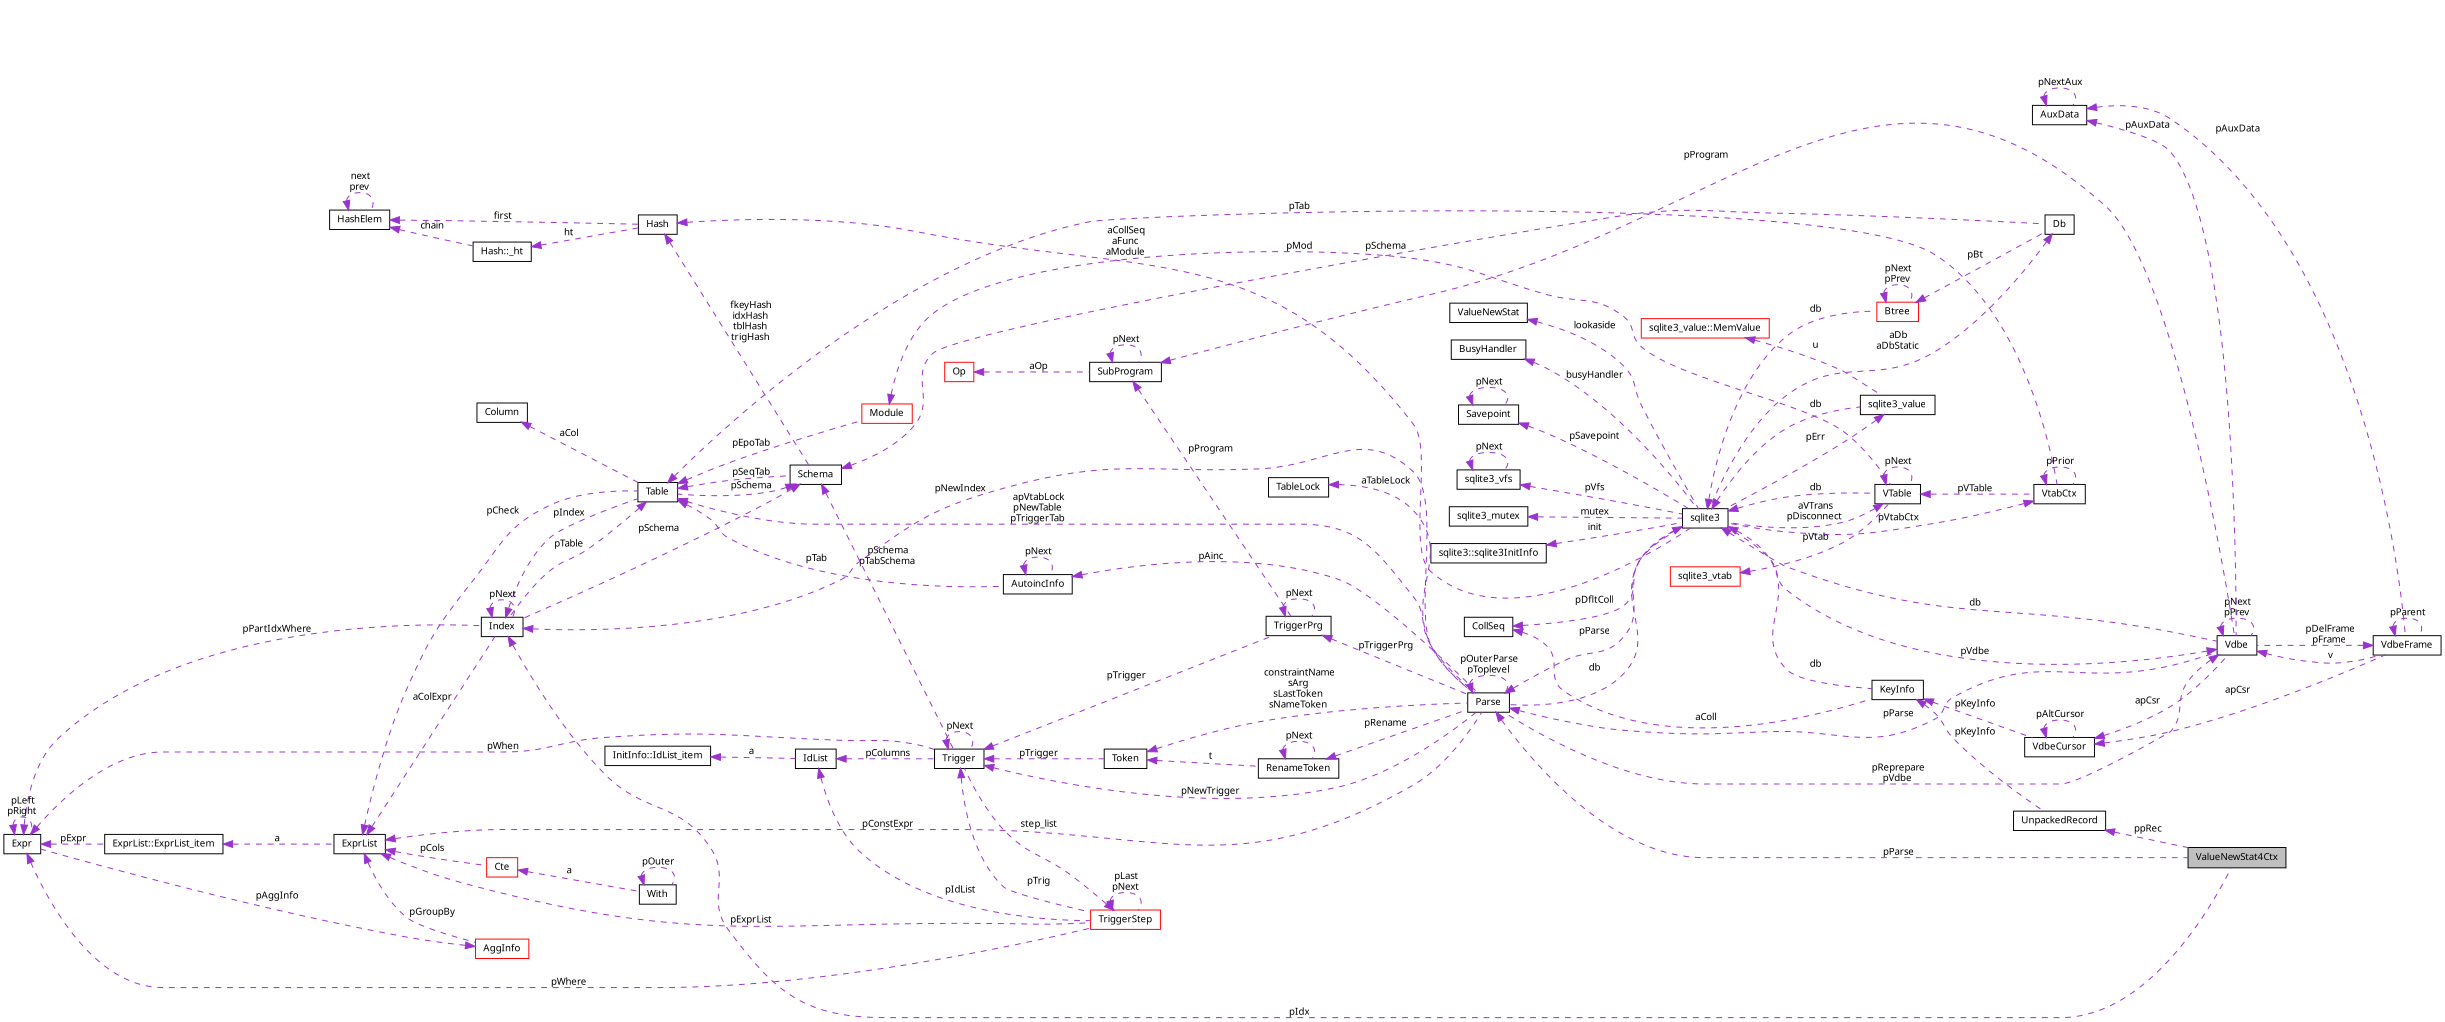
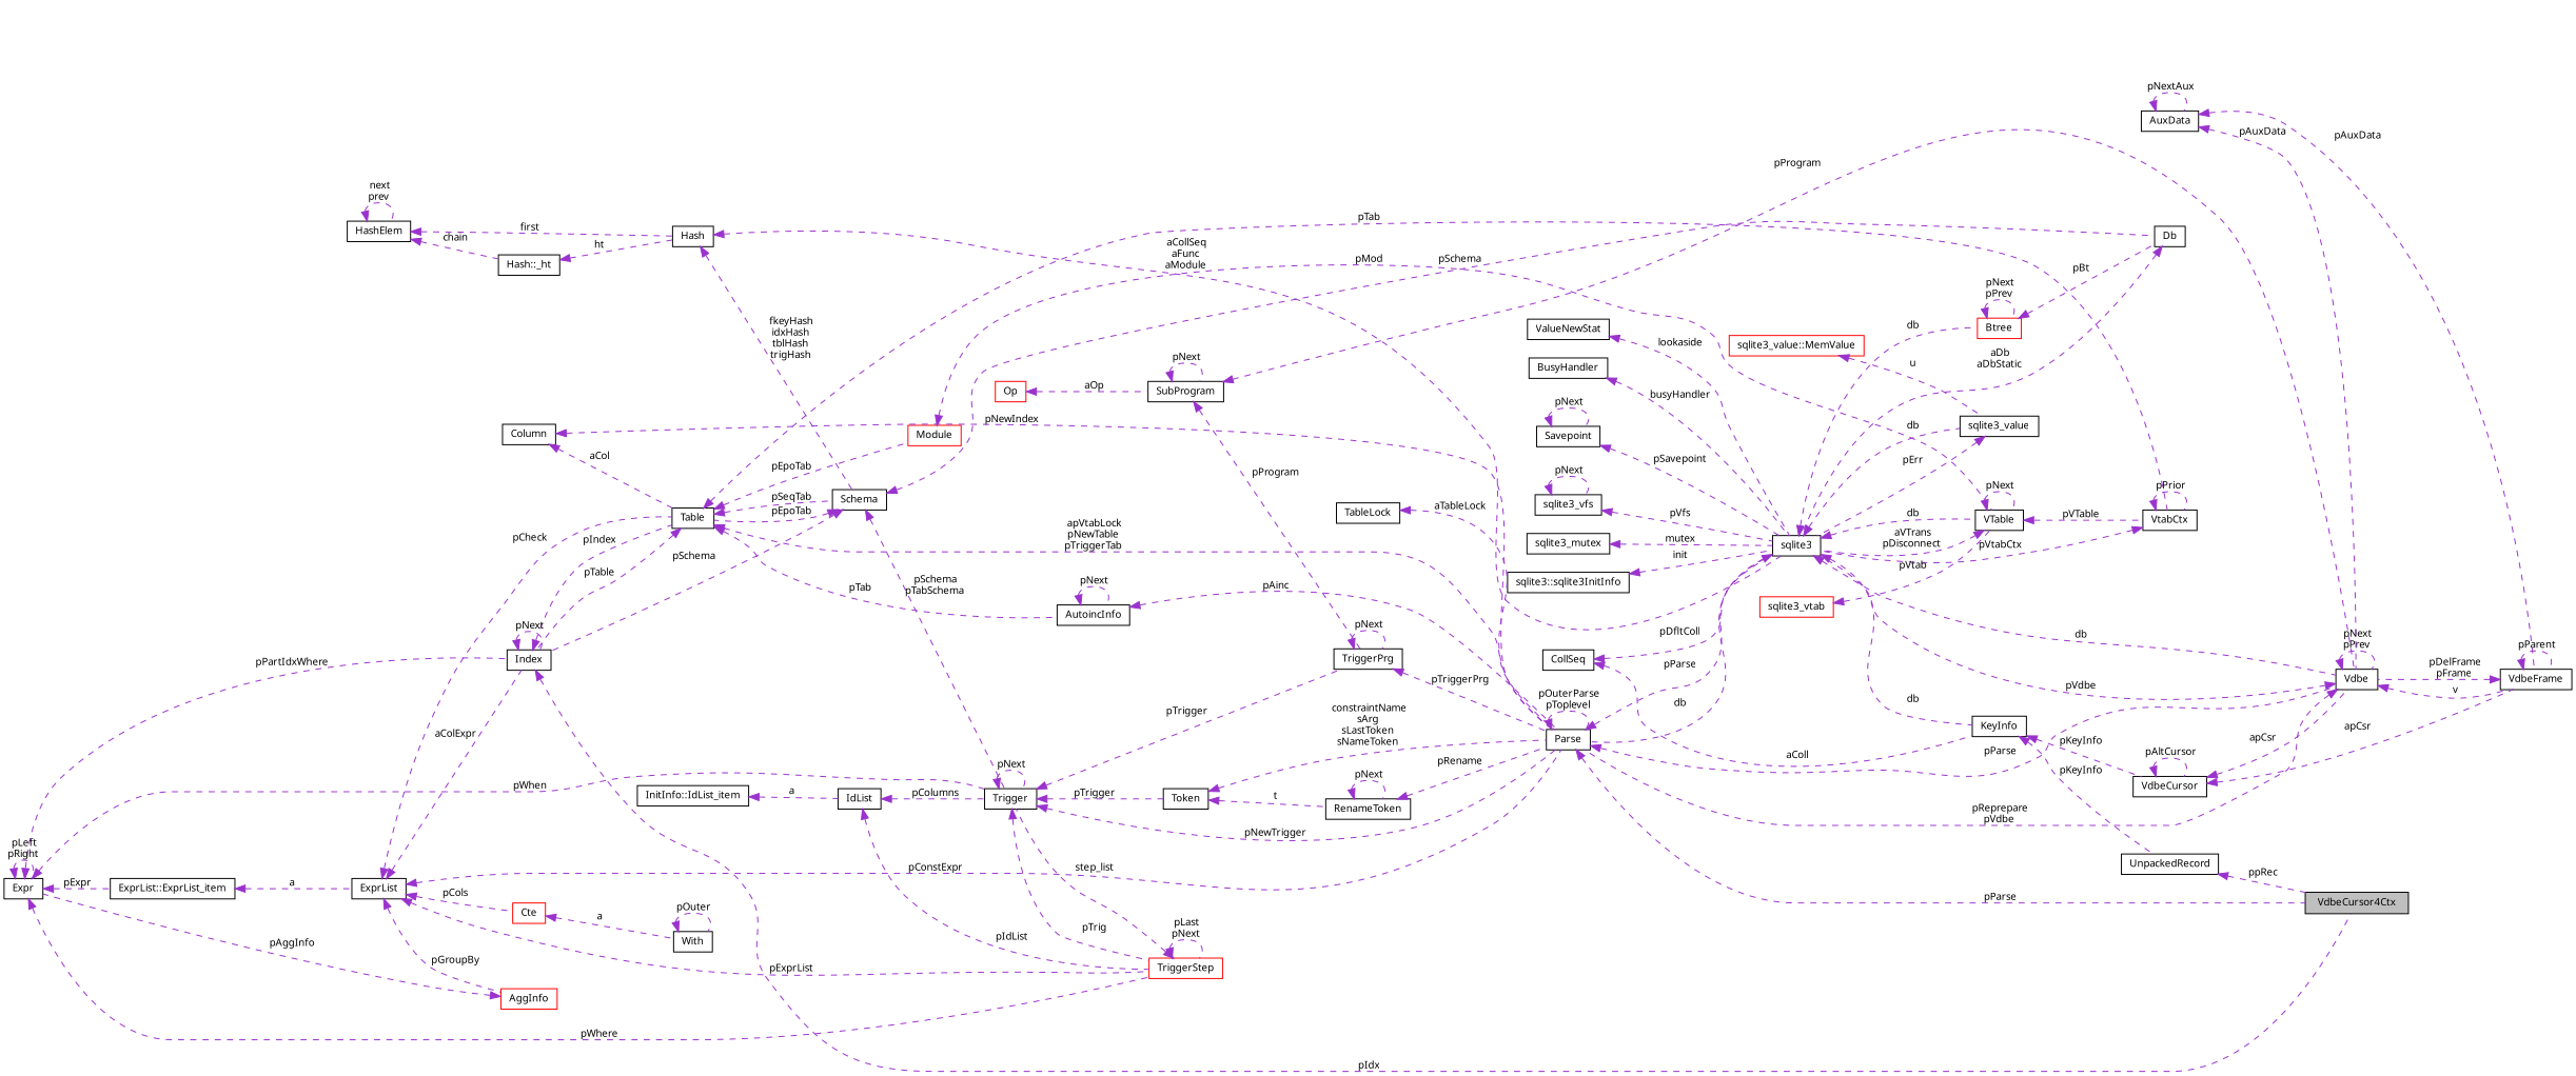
  digraph {
    fontname="Noto Sans"
    rankdir=LR
    node [color=black fillcolor=white fontname="Noto Sans" fontsize=10 shape=record style=filled]
    edge [color=darkorchid3 dir=back fontname="Noto Sans" fontsize=10 labelfontname=Helvetica labelfontsize=10 style=dashed]
-   n1 [fillcolor=grey75 fontcolor=black height=0.2 label=ValueNewStat4Ctx width=0.4]
+   n1 [fillcolor=grey75 fontcolor=black height=0.2 label=VdbeCursor4Ctx width=0.4]
    n2 [height=0.2 label=Parse width=0.4]
    n3 [height=0.2 label=sqlite3 width=0.4]
    n4 [height=0.2 label=Vdbe width=0.4]
    n5 [height=0.2 label=KeyInfo width=0.4]
    n6 [color=red height=0.2 label=Btree width=0.4]
    n7 [height=0.2 label=sqlite3_value width=0.4]
    n8 [height=0.2 label=VTable width=0.4]
    n9 [height=0.2 label=VdbeFrame width=0.4]
    n10 [height=0.2 label=VdbeCursor width=0.4]
    n11 [height=0.2 label=UnpackedRecord width=0.4]
    n12 [height=0.2 label=Db width=0.4]
    n13 [height=0.2 label=VtabCtx width=0.4]
    n14 [height=0.2 label=sqlite3_vfs width=0.4]
    n15 [height=0.2 label=CollSeq width=0.4]
    n16 [height=0.2 label=AuxData width=0.4]
    n17 [height=0.2 label=SubProgram width=0.4]
    n18 [height=0.2 label=TriggerPrg width=0.4]
    n19 [color=red height=0.2 label=Op width=0.4]
    n20 [height=0.2 label=sqlite3_mutex width=0.4]
    n21 [height=0.2 label=Schema width=0.4]
    n22 [height=0.2 label=Table width=0.4]
    n23 [height=0.2 label=Index width=0.4]
    n24 [height=0.2 label=Trigger width=0.4]
    n25 [color=red height=0.2 label=Module width=0.4]
    n26 [height=0.2 label=AutoincInfo width=0.4]
    n27 [color=red height=0.2 label=TriggerStep width=0.4]
    n28 [height=0.2 label=Token width=0.4]
    n29 [height=0.2 label=Hash width=0.4]
    n30 [height=0.2 label=HashElem width=0.4]
    n31 [height=0.2 label="Hash::_ht" width=0.4]
    n32 [height=0.2 label=Column width=0.4]
    n33 [height=0.2 label=Expr width=0.4]
    n34 [height=0.2 label="ExprList::ExprList_item" width=0.4]
    n35 [height=0.2 label=ExprList width=0.4]
    n36 [color=red height=0.2 label=AggInfo width=0.4]
    n37 [color=red height=0.2 label=Cte width=0.4]
    n38 [height=0.2 label=With width=0.4]
    n39 [height=0.2 label=IdList width=0.4]
    n40 [height=0.2 label="InitInfo::IdList_item" width=0.4]
    n41 [height=0.2 label="sqlite3::sqlite3InitInfo" width=0.4]
    n42 [color=red height=0.2 label="sqlite3_value::MemValue" width=0.4]
    n43 [height=0.2 label=ValueNewStat width=0.4]
    n44 [color=red height=0.2 label=sqlite3_vtab width=0.4]
    n45 [height=0.2 label=BusyHandler width=0.4]
    n46 [height=0.2 label=Savepoint width=0.4]
    n47 [height=0.2 label=RenameToken width=0.4]
    n48 [height=0.2 label=TableLock width=0.4]
    n2 -> n1 [label=" pParse"]
    n2 -> n2 [label=" pOuterParse\npToplevel"]
    n2 -> n3 [label=" pParse"]
    n2 -> n4 [label=" pParse"]
    n3 -> n2 [label=" db"]
    n3 -> n4 [label=" db"]
    n3 -> n5 [label=" db"]
    n3 -> n6 [label=" db"]
    n3 -> n7 [label=" db"]
    n3 -> n8 [label=" db"]
    n4 -> n2 [label=" pReprepare\npVdbe"]
    n4 -> n3 [label=" pVdbe"]
    n4 -> n4 [label=" pNext\npPrev"]
    n4 -> n9 [label=" v"]
    n5 -> n10 [label=" pKeyInfo"]
    n5 -> n11 [label=" pKeyInfo"]
    n6 -> n6 [label=" pNext\npPrev"]
    n6 -> n12 [label=" pBt"]
    n7 -> n3 [label=" pErr"]
    n8 -> n3 [label=" aVTrans\npDisconnect"]
    n8 -> n8 [label=" pNext"]
    n8 -> n13 [label=" pVTable"]
    n9 -> n4 [label=" pDelFrame\npFrame"]
    n9 -> n9 [label=" pParent"]
    n10 -> n4 [label=" apCsr"]
    n10 -> n9 [label=" apCsr"]
    n10 -> n10 [label=" pAltCursor"]
    n11 -> n1 [label=" ppRec"]
    n12 -> n3 [label=" aDb\naDbStatic"]
    n13 -> n3 [label=" pVtabCtx"]
    n13 -> n13 [label=" pPrior"]
    n14 -> n3 [label=" pVfs"]
    n14 -> n14 [label=" pNext"]
    n15 -> n3 [label=" pDfltColl"]
    n15 -> n5 [label=" aColl"]
    n16 -> n4 [label=" pAuxData"]
    n16 -> n9 [label=" pAuxData"]
    n16 -> n16 [label=" pNextAux"]
    n17 -> n4 [label=" pProgram"]
    n17 -> n17 [label=" pNext"]
    n17 -> n18 [label=" pProgram"]
    n18 -> n2 [label=" pTriggerPrg"]
    n18 -> n18 [label=" pNext"]
    n19 -> n17 [label=" aOp"]
    n20 -> n3 [label=" mutex"]
    n21 -> n12 [label=" pSchema"]
-   n21 -> n22 [label=" pSchema"]
+   n21 -> n22 [label=" pEpoTab"]
    n21 -> n23 [label=" pSchema"]
    n21 -> n24 [label=" pSchema\npTabSchema"]
    n22 -> n2 [label=" apVtabLock\npNewTable\npTriggerTab"]
    n22 -> n13 [label=" pTab"]
    n22 -> n21 [label=" pSeqTab"]
    n22 -> n23 [label=" pTable"]
    n22 -> n25 [label=" pEpoTab"]
    n22 -> n26 [label=" pTab"]
    n23 -> n1 [label=" pIdx"]
-   n23 -> n2 [label=" pNewIndex"]
+   n32 -> n2 [label=" pNewIndex"]
    n23 -> n22 [label=" pIndex"]
    n23 -> n23 [label=" pNext"]
    n24 -> n2 [label=" pNewTrigger"]
    n24 -> n18 [label=" pTrigger"]
    n24 -> n24 [label=" pNext"]
    n24 -> n27 [label=" pTrig"]
    n24 -> n28 [label=" pTrigger"]
    n25 -> n8 [label=" pMod"]
    n26 -> n2 [label=" pAinc"]
    n26 -> n26 [label=" pNext"]
    n27 -> n24 [label=" step_list"]
    n27 -> n27 [label=" pLast\npNext"]
    n28 -> n2 [label=" constraintName\nsArg\nsLastToken\nsNameToken"]
    n28 -> n47 [label=" t"]
    n29 -> n3 [label=" aCollSeq\naFunc\naModule"]
    n29 -> n21 [label=" fkeyHash\nidxHash\ntblHash\ntrigHash"]
    n30 -> n29 [label=" first"]
    n30 -> n30 [label=" next\nprev"]
    n30 -> n31 [label=" chain"]
    n31 -> n29 [label=" ht"]
    n32 -> n22 [label=" aCol"]
    n33 -> n23 [label=" pPartIdxWhere"]
    n33 -> n24 [label=" pWhen"]
    n33 -> n27 [label=" pWhere"]
    n33 -> n33 [label=" pLeft\npRight"]
    n33 -> n34 [label=" pExpr"]
    n34 -> n35 [label=" a"]
    n35 -> n2 [label=" pConstExpr"]
    n35 -> n22 [label=" pCheck"]
    n35 -> n23 [label=" aColExpr"]
    n35 -> n27 [label=" pExprList"]
    n35 -> n36 [label=" pGroupBy"]
    n35 -> n37 [label=" pCols"]
    n36 -> n33 [label=" pAggInfo"]
    n37 -> n38 [label=" a"]
    n38 -> n38 [label=" pOuter"]
    n39 -> n24 [label=" pColumns"]
    n39 -> n27 [label=" pIdList"]
    n40 -> n39 [label=" a"]
    n41 -> n3 [label=" init"]
    n42 -> n7 [label=" u"]
    n43 -> n3 [label=" lookaside"]
    n44 -> n8 [label=" pVtab"]
    n45 -> n3 [label=" busyHandler"]
    n46 -> n3 [label=" pSavepoint"]
    n46 -> n46 [label=" pNext"]
    n47 -> n2 [label=" pRename"]
    n47 -> n47 [label=" pNext"]
    n48 -> n2 [label=" aTableLock"]
  }
